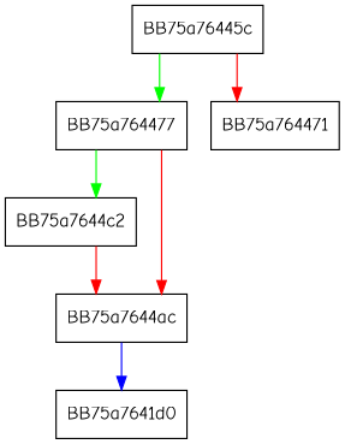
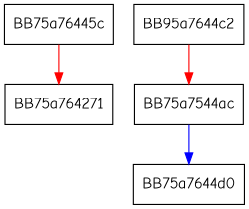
  digraph {
    fontname="Comic Neue"
    splines=ortho
    node [fontname="Comic Neue" shape=box]
    edge [color=red fontname="Comic Neue"]
    BB75a76445c
-   BB75a764477
-   BB75a764471
-   BB75a7644c2
-   BB75a7644ac
-   BB75a7644d0 [label=BB75a7641d0]
-   BB75a76445c -> BB75a764477 [color=green]
+   BB75a764471 [label=BB75a764271]
+   BB75a7644c2 [label=BB95a7644c2]
+   BB75a7644ac [label=BB75a7544ac]
+   BB75a7644d0
    BB75a76445c -> BB75a764471
-   BB75a764477 -> BB75a7644c2 [color=green]
-   BB75a764477 -> BB75a7644ac
    BB75a7644c2 -> BB75a7644ac
    BB75a7644ac -> BB75a7644d0 [color=blue]
  }
